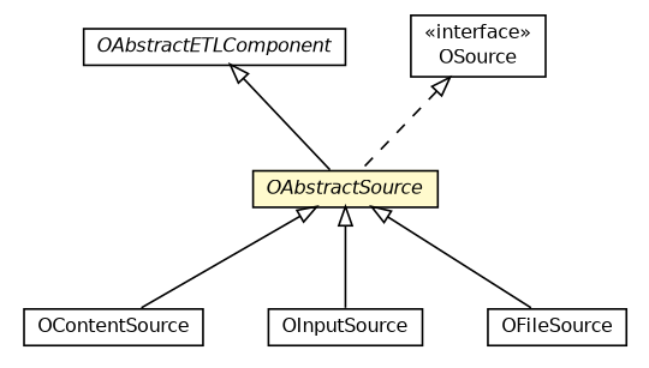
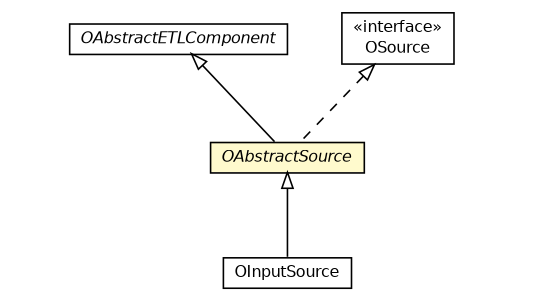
  digraph {
    nodesep=0.25
    ranksep=0.5
    node [fontcolor=black fontname=Helvetica fontsize=10.0 shape=plaintext]
    edge [arrowtail=empty dir=back fontname=Helvetica fontsize=10 headport=p labelfontname=Helvetica labelfontsize=10 tailport=p]
    n1 [label=<<table title="com.orientechnologies.orient.etl.OAbstractETLComponent" border="0" cellborder="1" cellspacing="0" cellpadding="2" port="p" href="../OAbstractETLComponent.html"> 		<tr><td><table border="0" cellspacing="0" cellpadding="1"> <tr><td align="center" balign="center"><font face="Helvetica-Oblique"> OAbstractETLComponent </font></td></tr> 		</table></td></tr> 		</table>>]
    n2 [label=<<table title="com.orientechnologies.orient.etl.source.OAbstractSource" border="0" cellborder="1" cellspacing="0" cellpadding="2" port="p" bgcolor="lemonChiffon" href="./OAbstractSource.html"> 		<tr><td><table border="0" cellspacing="0" cellpadding="1"> <tr><td align="center" balign="center"><font face="Helvetica-Oblique"> OAbstractSource </font></td></tr> 		</table></td></tr> 		</table>>]
-   n3 [label=<<table title="com.orientechnologies.orient.etl.source.OContentSource" border="0" cellborder="1" cellspacing="0" cellpadding="2" port="p" href="./OContentSource.html"> 		<tr><td><table border="0" cellspacing="0" cellpadding="1"> <tr><td align="center" balign="center"> OContentSource </td></tr> 		</table></td></tr> 		</table>>]
    n4 [label=<<table title="com.orientechnologies.orient.etl.source.OInputSource" border="0" cellborder="1" cellspacing="0" cellpadding="2" port="p" href="./OInputSource.html"> 		<tr><td><table border="0" cellspacing="0" cellpadding="1"> <tr><td align="center" balign="center"> OInputSource </td></tr> 		</table></td></tr> 		</table>>]
-   n5 [label=<<table title="com.orientechnologies.orient.etl.source.OFileSource" border="0" cellborder="1" cellspacing="0" cellpadding="2" port="p" href="./OFileSource.html"> 		<tr><td><table border="0" cellspacing="0" cellpadding="1"> <tr><td align="center" balign="center"> OFileSource </td></tr> 		</table></td></tr> 		</table>>]
    n6 [label=<<table title="com.orientechnologies.orient.etl.source.OSource" border="0" cellborder="1" cellspacing="0" cellpadding="2" port="p" href="./OSource.html"> 		<tr><td><table border="0" cellspacing="0" cellpadding="1"> <tr><td align="center" balign="center"> &#171;interface&#187; </td></tr> <tr><td align="center" balign="center"> OSource </td></tr> 		</table></td></tr> 		</table>>]
    n1 -> n2
-   n2 -> n3
    n2 -> n4
-   n2 -> n5
    n6 -> n2 [style=dashed]
  }
